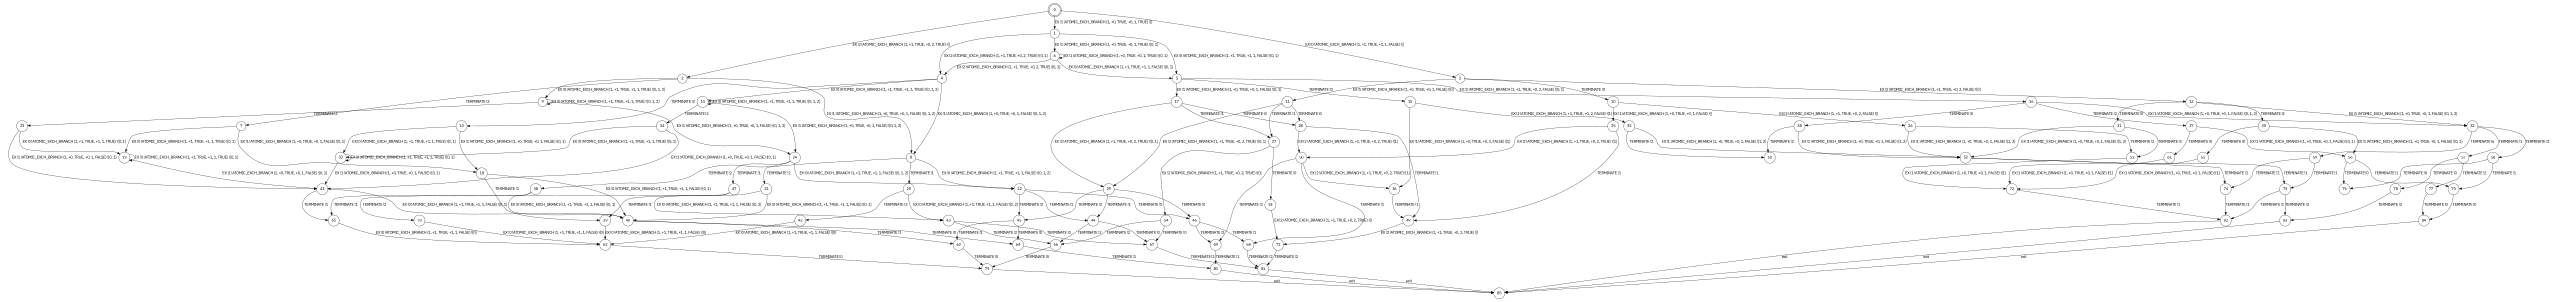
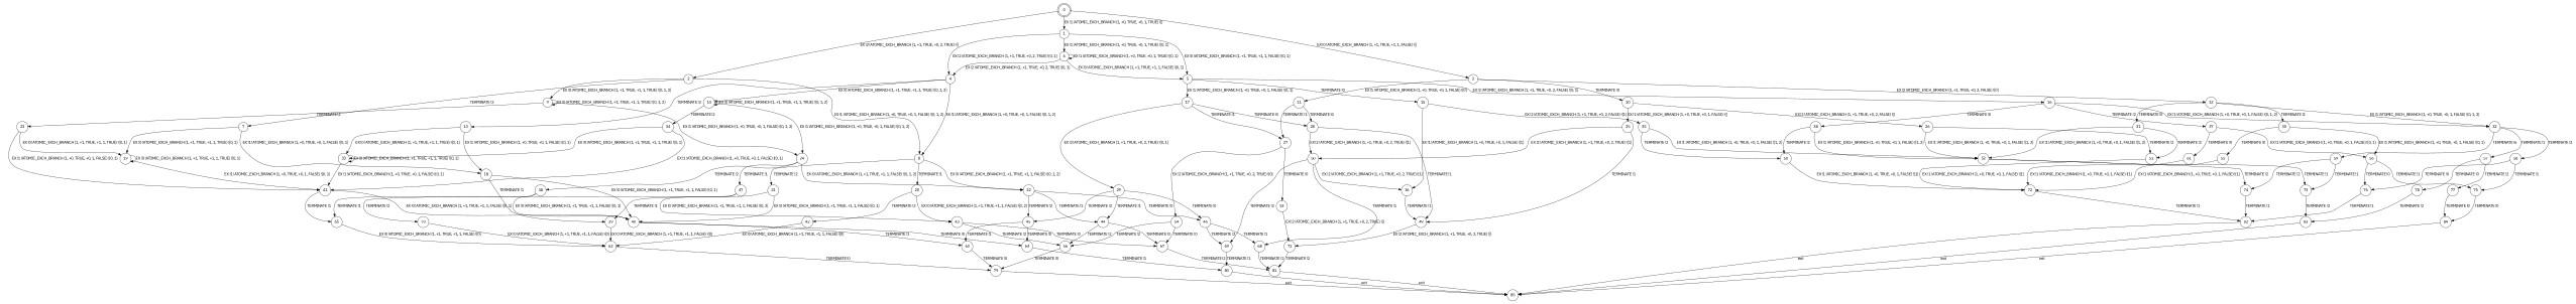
  digraph {
    fontname="IBM Plex Sans"
    node [fontname="IBM Plex Sans" shape=circle]
    edge [fontname="IBM Plex Sans"]
    0 [peripheries=2]
    1
    2
    3
    4
    5
    6
    7
    8
    9
    10
    11
    12
    13
    14
    15
    16
    17
    18
    19
    20
    21
    22
    23
    24
    25
    26
    27
    28
    29
    30
    31
    32
    33
    34
    35
    36
    37
    38
    39
    40
    41
    42
    43
    44
    45
    46
    47
    48
    49
    50
    51
    52
    53
    54
    55
    56
    57
    58
    59
    60
    61
    62
    63
    64
    65
    66
    67
    68
    69
    70
    71
    72
    73
    74
    75
    76
    77
    78
    79
    80
    81
    82
    83
    84
    85
    0 -> 1 [label="EX !1 !ATOMIC_EXCH_BRANCH (1, +0, TRUE, +0, 1, TRUE) !{}"]
    0 -> 2 [label="EX !2 !ATOMIC_EXCH_BRANCH (1, +1, TRUE, +0, 2, TRUE) !{}"]
    0 -> 3 [label="EX !0 !ATOMIC_EXCH_BRANCH (1, +1, TRUE, +1, 1, FALSE) !{}"]
    1 -> 4 [label="EX !2 !ATOMIC_EXCH_BRANCH (1, +1, TRUE, +0, 2, TRUE) !{0, 1}"]
    1 -> 5 [label="EX !0 !ATOMIC_EXCH_BRANCH (1, +1, TRUE, +1, 1, FALSE) !{0, 1}"]
    1 -> 6 [label="EX !1 !ATOMIC_EXCH_BRANCH (1, +0, TRUE, +0, 1, TRUE) !{0, 1}"]
    2 -> 7 [label="TERMINATE !2"]
    2 -> 8 [label="EX !1 !ATOMIC_EXCH_BRANCH (1, +0, TRUE, +0, 1, FALSE) !{0, 1, 2}"]
    2 -> 9 [label="EX !0 !ATOMIC_EXCH_BRANCH (1, +1, TRUE, +1, 1, TRUE) !{0, 1, 2}"]
    3 -> 10 [label="TERMINATE !0"]
    3 -> 11 [label="EX !1 !ATOMIC_EXCH_BRANCH (1, +0, TRUE, +0, 1, FALSE) !{0}"]
    3 -> 12 [label="EX !2 !ATOMIC_EXCH_BRANCH (1, +1, TRUE, +0, 2, FALSE) !{0}"]
    4 -> 8 [label="EX !1 !ATOMIC_EXCH_BRANCH (1, +0, TRUE, +0, 1, FALSE) !{0, 1, 2}"]
    4 -> 13 [label="TERMINATE !2"]
    4 -> 14 [label="EX !0 !ATOMIC_EXCH_BRANCH (1, +1, TRUE, +1, 1, TRUE) !{0, 1, 2}"]
    5 -> 15 [label="TERMINATE !0"]
    5 -> 16 [label="EX !2 !ATOMIC_EXCH_BRANCH (1, +1, TRUE, +0, 2, FALSE) !{0, 1}"]
    5 -> 17 [label="EX !1 !ATOMIC_EXCH_BRANCH (1, +0, TRUE, +0, 1, FALSE) !{0, 1}"]
    6 -> 4 [label="EX !2 !ATOMIC_EXCH_BRANCH (1, +1, TRUE, +0, 2, TRUE) !{0, 1}"]
    6 -> 5 [label="EX !0 !ATOMIC_EXCH_BRANCH (1, +1, TRUE, +1, 1, FALSE) !{0, 1}"]
    6 -> 6 [label="EX !1 !ATOMIC_EXCH_BRANCH (1, +0, TRUE, +0, 1, TRUE) !{0, 1}"]
    7 -> 18 [label="EX !1 !ATOMIC_EXCH_BRANCH (1, +0, TRUE, +0, 1, FALSE) !{0, 1}"]
    7 -> 19 [label="EX !0 !ATOMIC_EXCH_BRANCH (1, +1, TRUE, +1, 1, TRUE) !{0, 1}"]
    8 -> 20 [label="TERMINATE !1"]
    8 -> 21 [label="TERMINATE !2"]
    8 -> 22 [label="EX !0 !ATOMIC_EXCH_BRANCH (1, +1, TRUE, +1, 1, FALSE) !{0, 1, 2}"]
    9 -> 9 [label="EX !0 !ATOMIC_EXCH_BRANCH (1, +1, TRUE, +1, 1, TRUE) !{0, 1, 2}"]
    9 -> 23 [label="TERMINATE !2"]
    9 -> 24 [label="EX !1 !ATOMIC_EXCH_BRANCH (1, +0, TRUE, +0, 1, FALSE) !{0, 1, 2}"]
    10 -> 25 [label="EX !1 !ATOMIC_EXCH_BRANCH (1, +0, TRUE, +0, 1, FALSE) !{}"]
    10 -> 26 [label="EX !2 !ATOMIC_EXCH_BRANCH (1, +1, TRUE, +0, 2, FALSE) !{}"]
    11 -> 27 [label="TERMINATE !1"]
    11 -> 28 [label="TERMINATE !0"]
-   11 -> 29 [label="EX !2 !ATOMIC_EXCH_BRANCH (1, +1, TRUE, +0, 2, TRUE) !{0, 1}"]
    12 -> 30 [label="TERMINATE !2"]
    12 -> 31 [label="TERMINATE !0"]
    12 -> 32 [label="EX !1 !ATOMIC_EXCH_BRANCH (1, +0, TRUE, +0, 1, FALSE) !{0, 1, 2}"]
    13 -> 18 [label="EX !1 !ATOMIC_EXCH_BRANCH (1, +0, TRUE, +0, 1, FALSE) !{0, 1}"]
    13 -> 33 [label="EX !0 !ATOMIC_EXCH_BRANCH (1, +1, TRUE, +1, 1, TRUE) !{0, 1}"]
    14 -> 14 [label="EX !0 !ATOMIC_EXCH_BRANCH (1, +1, TRUE, +1, 1, TRUE) !{0, 1, 2}"]
    14 -> 24 [label="EX !1 !ATOMIC_EXCH_BRANCH (1, +0, TRUE, +0, 1, FALSE) !{0, 1, 2}"]
    14 -> 34 [label="TERMINATE !2"]
    15 -> 35 [label="EX !2 !ATOMIC_EXCH_BRANCH (1, +1, TRUE, +0, 2, FALSE) !{1}"]
    15 -> 36 [label="EX !1 !ATOMIC_EXCH_BRANCH (1, +0, TRUE, +0, 1, FALSE) !{1}"]
    16 -> 32 [label="EX !1 !ATOMIC_EXCH_BRANCH (1, +0, TRUE, +0, 1, FALSE) !{0, 1, 2}"]
    16 -> 37 [label="TERMINATE !2"]
    16 -> 38 [label="TERMINATE !0"]
    17 -> 27 [label="TERMINATE !1"]
    17 -> 28 [label="TERMINATE !0"]
    17 -> 29 [label="EX !2 !ATOMIC_EXCH_BRANCH (1, +1, TRUE, +0, 2, TRUE) !{0, 1}"]
    18 -> 39 [label="TERMINATE !1"]
    18 -> 40 [label="EX !0 !ATOMIC_EXCH_BRANCH (1, +1, TRUE, +1, 1, FALSE) !{0, 1}"]
    19 -> 19 [label="EX !0 !ATOMIC_EXCH_BRANCH (1, +1, TRUE, +1, 1, TRUE) !{0, 1}"]
    19 -> 41 [label="EX !1 !ATOMIC_EXCH_BRANCH (1, +0, TRUE, +0, 1, FALSE) !{0, 1}"]
    20 -> 42 [label="TERMINATE !2"]
    20 -> 43 [label="EX !0 !ATOMIC_EXCH_BRANCH (1, +1, TRUE, +1, 1, FALSE) !{0, 2}"]
    21 -> 39 [label="TERMINATE !1"]
    21 -> 40 [label="EX !0 !ATOMIC_EXCH_BRANCH (1, +1, TRUE, +1, 1, FALSE) !{0, 1}"]
    22 -> 44 [label="TERMINATE !1"]
    22 -> 45 [label="TERMINATE !2"]
    22 -> 46 [label="TERMINATE !0"]
    23 -> 19 [label="EX !0 !ATOMIC_EXCH_BRANCH (1, +1, TRUE, +1, 1, TRUE) !{0, 1}"]
    23 -> 41 [label="EX !1 !ATOMIC_EXCH_BRANCH (1, +0, TRUE, +0, 1, FALSE) !{0, 1}"]
    24 -> 22 [label="EX !0 !ATOMIC_EXCH_BRANCH (1, +1, TRUE, +1, 1, FALSE) !{0, 1, 2}"]
    24 -> 47 [label="TERMINATE !1"]
    24 -> 48 [label="TERMINATE !2"]
    25 -> 49 [label="TERMINATE !1"]
    25 -> 50 [label="EX !2 !ATOMIC_EXCH_BRANCH (1, +1, TRUE, +0, 2, TRUE) !{1}"]
    26 -> 51 [label="TERMINATE !2"]
    26 -> 52 [label="EX !1 !ATOMIC_EXCH_BRANCH (1, +0, TRUE, +0, 1, FALSE) !{1, 2}"]
    27 -> 53 [label="TERMINATE !0"]
    27 -> 54 [label="EX !2 !ATOMIC_EXCH_BRANCH (1, +1, TRUE, +0, 2, TRUE) !{0}"]
    28 -> 49 [label="TERMINATE !1"]
    28 -> 50 [label="EX !2 !ATOMIC_EXCH_BRANCH (1, +1, TRUE, +0, 2, TRUE) !{1}"]
    29 -> 44 [label="TERMINATE !1"]
    29 -> 45 [label="TERMINATE !2"]
    29 -> 46 [label="TERMINATE !0"]
    30 -> 55 [label="TERMINATE !0"]
    30 -> 56 [label="EX !1 !ATOMIC_EXCH_BRANCH (1, +0, TRUE, +0, 1, FALSE) !{0, 1}"]
    31 -> 51 [label="TERMINATE !2"]
    31 -> 52 [label="EX !1 !ATOMIC_EXCH_BRANCH (1, +0, TRUE, +0, 1, FALSE) !{1, 2}"]
    32 -> 57 [label="TERMINATE !1"]
    32 -> 58 [label="TERMINATE !2"]
    32 -> 59 [label="TERMINATE !6"]
    33 -> 33 [label="EX !0 !ATOMIC_EXCH_BRANCH (1, +1, TRUE, +1, 1, TRUE) !{0, 1}"]
    33 -> 41 [label="EX !1 !ATOMIC_EXCH_BRANCH (1, +0, TRUE, +0, 1, FALSE) !{0, 1}"]
    34 -> 33 [label="EX !0 !ATOMIC_EXCH_BRANCH (1, +1, TRUE, +1, 1, TRUE) !{0, 1}"]
    34 -> 41 [label="EX !1 !ATOMIC_EXCH_BRANCH (1, +0, TRUE, +0, 1, FALSE) !{0, 1}"]
    35 -> 52 [label="EX !1 !ATOMIC_EXCH_BRANCH (1, +0, TRUE, +0, 1, FALSE) !{1, 2}"]
    35 -> 60 [label="TERMINATE !2"]
    36 -> 49 [label="TERMINATE !1"]
    37 -> 56 [label="EX !1 !ATOMIC_EXCH_BRANCH (1, +0, TRUE, +0, 1, FALSE) !{0, 1}"]
    37 -> 61 [label="TERMINATE !0"]
    38 -> 52 [label="EX !1 !ATOMIC_EXCH_BRANCH (1, +0, TRUE, +0, 1, FALSE) !{1, 2}"]
    38 -> 60 [label="TERMINATE !2"]
    39 -> 62 [label="EX !0 !ATOMIC_EXCH_BRANCH (1, +1, TRUE, +1, 1, FALSE) !{0}"]
    40 -> 63 [label="TERMINATE !1"]
    40 -> 64 [label="TERMINATE !0"]
    41 -> 40 [label="EX !0 !ATOMIC_EXCH_BRANCH (1, +1, TRUE, +1, 1, FALSE) !{0, 1}"]
    41 -> 65 [label="TERMINATE !1"]
    42 -> 62 [label="EX !0 !ATOMIC_EXCH_BRANCH (1, +1, TRUE, +1, 1, FALSE) !{0}"]
    43 -> 66 [label="TERMINATE !2"]
    43 -> 67 [label="TERMINATE !0"]
    44 -> 66 [label="TERMINATE !2"]
    44 -> 67 [label="TERMINATE !0"]
    45 -> 63 [label="TERMINATE !1"]
    45 -> 64 [label="TERMINATE !0"]
    46 -> 68 [label="TERMINATE !1"]
    46 -> 69 [label="TERMINATE !2"]
    47 -> 43 [label="EX !0 !ATOMIC_EXCH_BRANCH (1, +1, TRUE, +1, 1, FALSE) !{0, 2}"]
    47 -> 70 [label="TERMINATE !2"]
    48 -> 40 [label="EX !0 !ATOMIC_EXCH_BRANCH (1, +1, TRUE, +1, 1, FALSE) !{0, 1}"]
    48 -> 65 [label="TERMINATE !1"]
    49 -> 71 [label="EX !2 !ATOMIC_EXCH_BRANCH (1, +1, TRUE, +0, 2, TRUE) !{}"]
    50 -> 36 [label="EX !2 !ATOMIC_EXCH_BRANCH (1, +1, TRUE, +0, 2, TRUE) !{1}"]
    50 -> 68 [label="TERMINATE !1"]
    50 -> 69 [label="TERMINATE !2"]
    51 -> 72 [label="EX !1 !ATOMIC_EXCH_BRANCH (1, +0, TRUE, +0, 1, FALSE) !{1}"]
    52 -> 73 [label="TERMINATE !1"]
    52 -> 74 [label="TERMINATE !2"]
    53 -> 71 [label="EX !2 !ATOMIC_EXCH_BRANCH (1, +1, TRUE, +0, 2, TRUE) !{}"]
    54 -> 66 [label="TERMINATE !2"]
    54 -> 67 [label="TERMINATE !0"]
    55 -> 72 [label="EX !1 !ATOMIC_EXCH_BRANCH (1, +0, TRUE, +0, 1, FALSE) !{1}"]
    56 -> 75 [label="TERMINATE !1"]
    56 -> 76 [label="TERMINATE !0"]
    57 -> 77 [label="TERMINATE !2"]
    57 -> 78 [label="TERMINATE !0"]
    58 -> 75 [label="TERMINATE !1"]
    58 -> 76 [label="TERMINATE !0"]
    59 -> 73 [label="TERMINATE !1"]
    59 -> 74 [label="TERMINATE !2"]
+   60 -> 72 [label="EX !1 !ATOMIC_EXCH_BRANCH (1, +0, TRUE, +0, 1, FALSE) !{1}"]
    61 -> 72 [label="EX !1 !ATOMIC_EXCH_BRANCH (1, +0, TRUE, +0, 1, FALSE) !{1}"]
    62 -> 79 [label="TERMINATE !0"]
    63 -> 79 [label="TERMINATE !0"]
    64 -> 80 [label="TERMINATE !1"]
    65 -> 62 [label="EX !0 !ATOMIC_EXCH_BRANCH (1, +1, TRUE, +1, 1, FALSE) !{0}"]
    66 -> 79 [label="TERMINATE !0"]
    67 -> 81 [label="TERMINATE !2"]
    68 -> 81 [label="TERMINATE !2"]
    69 -> 80 [label="TERMINATE !1"]
    70 -> 62 [label="EX !0 !ATOMIC_EXCH_BRANCH (1, +1, TRUE, +1, 1, FALSE) !{0}"]
    71 -> 81 [label="TERMINATE !2"]
    72 -> 82 [label="TERMINATE !1"]
    73 -> 83 [label="TERMINATE !2"]
    74 -> 82 [label="TERMINATE !1"]
    75 -> 84 [label="TERMINATE !0"]
-   73 -> 82 [label="TERMINATE !1"]
+   76 -> 82 [label="TERMINATE !1"]
    77 -> 84 [label="TERMINATE !0"]
    78 -> 83 [label="TERMINATE !2"]
    79 -> 85 [label=exit]
    80 -> 85 [label=exit]
    81 -> 85 [label=exit]
    82 -> 85 [label=exit]
    83 -> 85 [label=exit]
    84 -> 85 [label=exit]
  }
